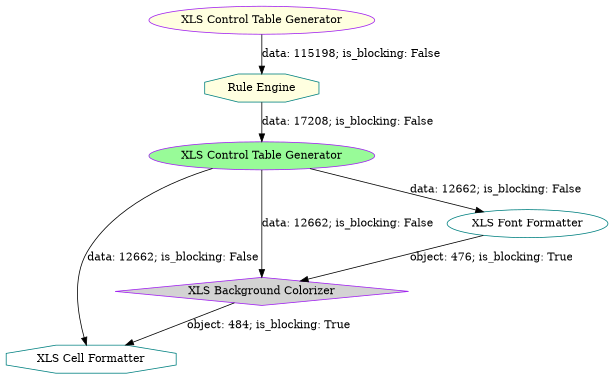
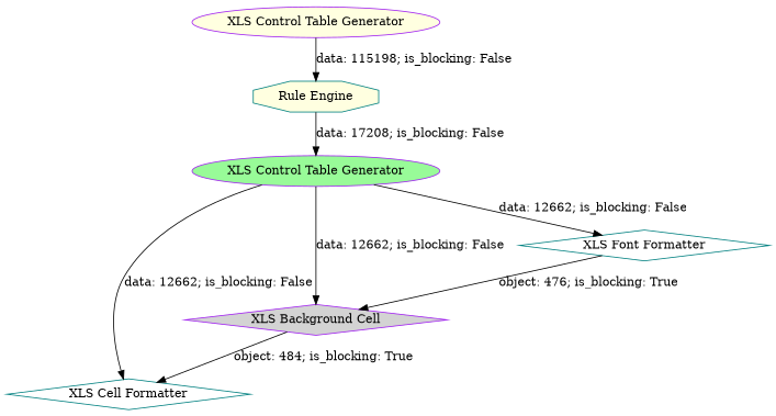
  digraph {
    rankdir=TB
    node [color=teal fillcolor=white shape=octagon style=filled]
-   n1 [label="XLS Cell Formatter"]
+   n1 [label="XLS Cell Formatter" shape=diamond]
    n2 [color=purple fillcolor=palegreen label="XLS Control Table Generator" shape=ellipse]
-   n3 [color=purple fillcolor=lightgrey label="XLS Background Colorizer" shape=diamond]
-   n4 [label="XLS Font Formatter" shape=ellipse]
+   n3 [color=purple fillcolor=lightgrey label="XLS Background Cell" shape=diamond]
+   n4 [label="XLS Font Formatter" shape=diamond]
    n5 [fillcolor=lightyellow label="Rule Engine"]
    n6 [color=purple fillcolor=lightyellow label="XLS Control Table Generator" shape=ellipse]
    n2 -> n1 [label="data: 12662; is_blocking: False"]
    n2 -> n3 [label="data: 12662; is_blocking: False"]
    n2 -> n4 [label="data: 12662; is_blocking: False"]
    n3 -> n1 [label="object: 484; is_blocking: True"]
    n4 -> n3 [label="object: 476; is_blocking: True"]
    n5 -> n2 [label="data: 17208; is_blocking: False"]
    n6 -> n5 [label="data: 115198; is_blocking: False"]
  }
